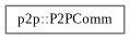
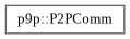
  digraph {
    rankdir=LR
    fontname="Liberation Serif"
-   n1 [color=grey40 fillcolor=white fontname="Liberation Serif" fontsize=10 height=0.2 label="p2p::P2PComm" shape=box style=filled width=0.4]
+   n1 [color=grey40 fillcolor=white fontname="Liberation Serif" fontsize=10 height=0.2 label="p9p::P2PComm" shape=box style=filled width=0.4]
  }
